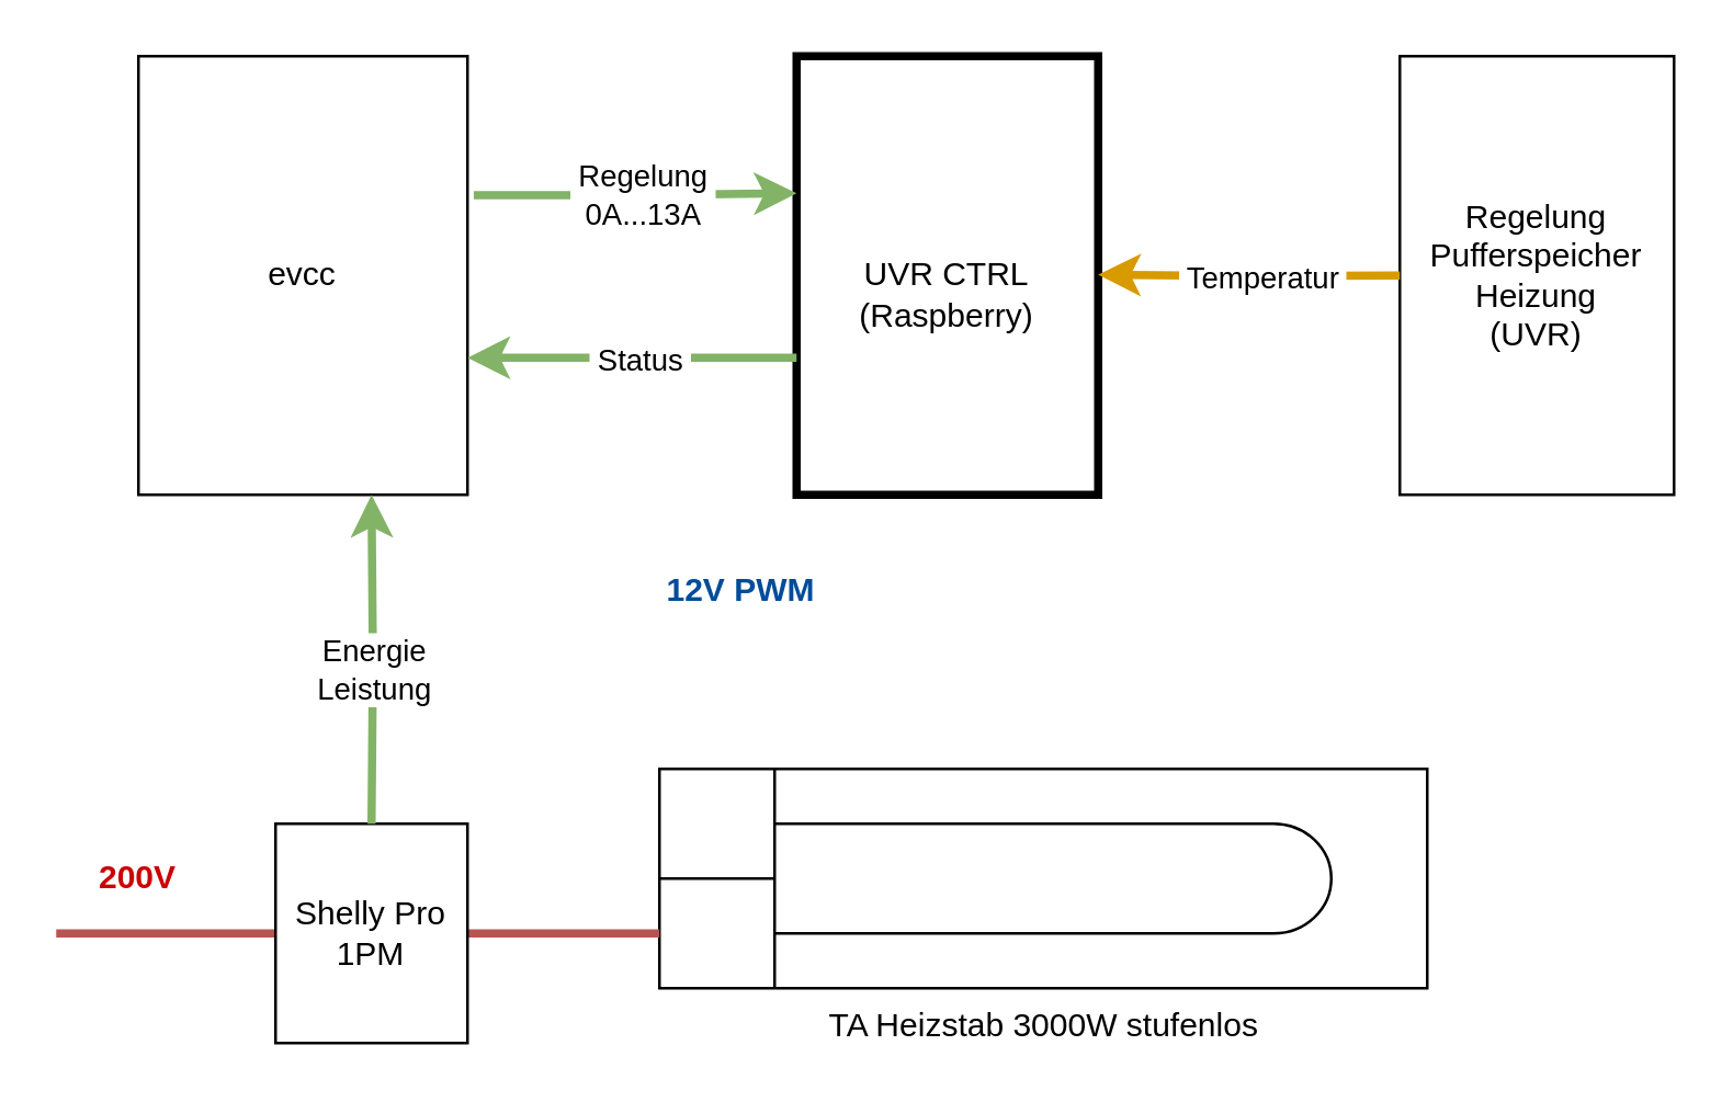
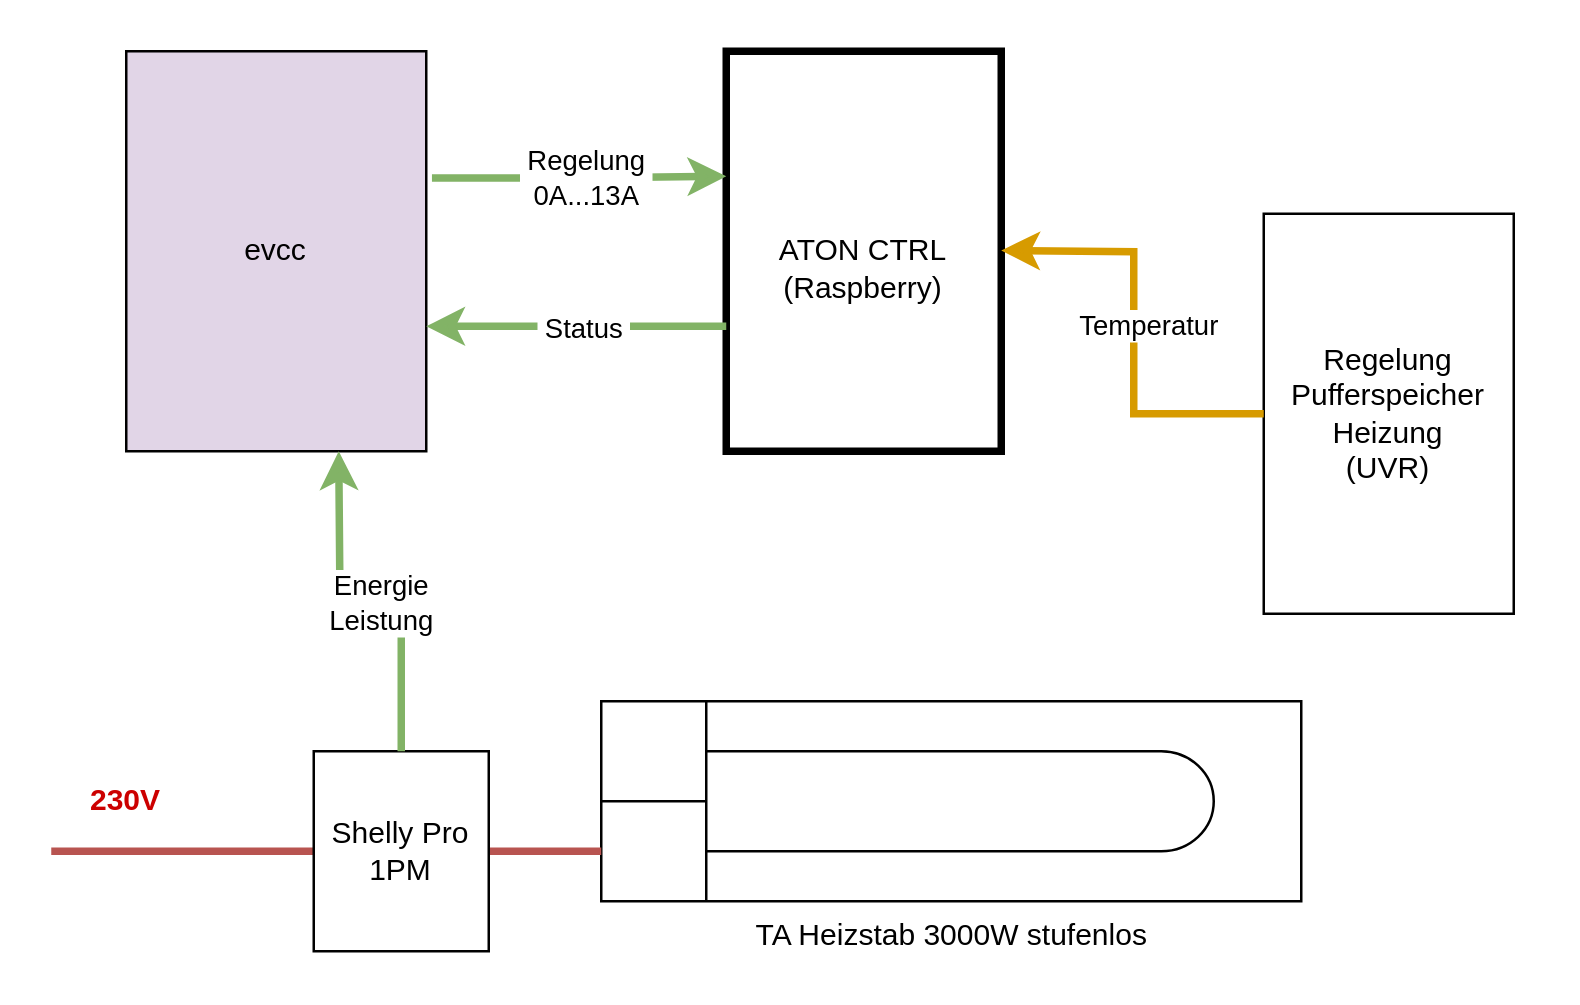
  <mxCell id="0" />
  <mxCell id="1" parent="0" />
- <mxCell id="2" value="&lt;div&gt;&lt;br&gt;&lt;/div&gt;UVR CTRL&lt;div&gt;(Raspberry)&lt;/div&gt;" style="rounded=0;whiteSpace=wrap;html=1;strokeWidth=3;" vertex="1" parent="1"><mxGeometry x="290" y="20" width="110" height="160" as="geometry" /></mxCell>
- <mxCell id="3" value="&lt;div&gt;evcc&lt;/div&gt;" style="rounded=0;whiteSpace=wrap;html=1;" vertex="1" parent="1"><mxGeometry x="50" y="20" width="120" height="160" as="geometry" /></mxCell>
+ <mxCell id="2" value="&lt;div&gt;&lt;br&gt;&lt;/div&gt;ATON CTRL&lt;div&gt;(Raspberry)&lt;/div&gt;" style="rounded=0;whiteSpace=wrap;html=1;strokeWidth=3;" vertex="1" parent="1"><mxGeometry x="290" y="20" width="110" height="160" as="geometry" /></mxCell>
+ <mxCell id="3" value="&lt;div&gt;evcc&lt;/div&gt;" style="rounded=0;whiteSpace=wrap;html=1;fillColor=#e1d5e7;" vertex="1" parent="1"><mxGeometry x="50" y="20" width="120" height="160" as="geometry" /></mxCell>
  <mxCell id="4" value="TA Heizstab 3000W stufenlos" style="shape=mxgraph.pid.heat_exchangers.u_shaped_tubes_heat_exchanger;html=1;pointerEvents=1;align=center;verticalLabelPosition=bottom;verticalAlign=top;dashed=0;rotation=0;" vertex="1" parent="1"><mxGeometry x="240" y="280" width="280" height="80" as="geometry" /></mxCell>
  <mxCell id="5" style="edgeStyle=orthogonalEdgeStyle;rounded=0;orthogonalLoop=1;jettySize=auto;html=1;exitX=1.019;exitY=0.317;exitDx=0;exitDy=0;fillColor=#d5e8d4;strokeColor=#82b366;strokeWidth=3;exitPerimeter=0;" edge="1" parent="1" source="3"><mxGeometry relative="1" as="geometry"><mxPoint x="190" y="70" as="sourcePoint" /><mxPoint x="290" y="70" as="targetPoint" /></mxGeometry></mxCell>
  <mxCell id="6" value="&amp;nbsp;Regelung&amp;nbsp;&lt;div&gt;&amp;nbsp;0A...13A&amp;nbsp;&lt;/div&gt;" style="edgeLabel;html=1;align=center;verticalAlign=middle;resizable=0;points=[];" vertex="1" connectable="0" parent="5"><mxGeometry x="0.17" relative="1" as="geometry"><mxPoint x="-8" as="offset" /></mxGeometry></mxCell>
  <mxCell id="7" style="edgeStyle=orthogonalEdgeStyle;rounded=0;orthogonalLoop=1;jettySize=auto;html=1;exitX=1;exitY=0.25;exitDx=0;exitDy=0;startArrow=classic;startFill=1;endArrow=none;endFill=0;fillColor=#d5e8d4;strokeColor=#82b366;strokeWidth=3;" edge="1" parent="1"><mxGeometry relative="1" as="geometry"><mxPoint x="170" y="130" as="sourcePoint" /><mxPoint x="290" y="130" as="targetPoint" /></mxGeometry></mxCell>
  <mxCell id="8" value="&amp;nbsp;Status&amp;nbsp;" style="edgeLabel;html=1;align=center;verticalAlign=middle;resizable=0;points=[];" vertex="1" connectable="0" parent="7"><mxGeometry x="0.17" relative="1" as="geometry"><mxPoint x="-8" as="offset" /></mxGeometry></mxCell>
  <mxCell id="9" value="" style="endArrow=none;html=1;rounded=0;endFill=0;strokeWidth=3;fillColor=#f8cecc;strokeColor=#b85450;" edge="1" parent="1" source="12"><mxGeometry width="50" height="50" relative="1" as="geometry"><mxPoint x="-10" y="340" as="sourcePoint" /><mxPoint x="240" y="340" as="targetPoint" /></mxGeometry></mxCell>
- <mxCell id="10" value="12V PWM" style="text;strokeColor=none;align=center;fillColor=none;html=1;verticalAlign=middle;whiteSpace=wrap;rounded=0;fontColor=#004C99;fontStyle=1" vertex="1" parent="1"><mxGeometry x="240" y="200" width="60" height="30" as="geometry" /></mxCell>
  <mxCell id="11" value="" style="endArrow=none;html=1;rounded=0;endFill=0;strokeWidth=3;fillColor=#f8cecc;strokeColor=#b85450;entryX=0;entryY=0.5;entryDx=0;entryDy=0;" edge="1" parent="1" target="12"><mxGeometry width="50" height="50" relative="1" as="geometry"><mxPoint x="20" y="340" as="sourcePoint" /><mxPoint x="70" y="340" as="targetPoint" /></mxGeometry></mxCell>
- <mxCell id="12" value="Shelly Pro 1PM" style="rounded=0;whiteSpace=wrap;html=1;" vertex="1" parent="1"><mxGeometry x="100" y="300" width="70" height="80" as="geometry" /></mxCell>
- <mxCell id="13" value="200V" style="text;strokeColor=none;align=center;fillColor=none;html=1;verticalAlign=middle;whiteSpace=wrap;rounded=0;fontColor=#CC0000;fontStyle=1" vertex="1" parent="1"><mxGeometry x="20" y="305" width="60" height="30" as="geometry" /></mxCell>
- <mxCell id="14" value="&lt;div&gt;Regelung&lt;/div&gt;&lt;div&gt;Pufferspeicher&lt;br&gt;Heizung&lt;/div&gt;&lt;div&gt;(UVR)&lt;/div&gt;" style="rounded=0;whiteSpace=wrap;html=1;" vertex="1" parent="1"><mxGeometry x="510" y="20" width="100" height="160" as="geometry" /></mxCell>
+ <mxCell id="12" value="Shelly Pro 1PM" style="rounded=0;whiteSpace=wrap;html=1;" vertex="1" parent="1"><mxGeometry x="125" y="300" width="70" height="80" as="geometry" /></mxCell>
+ <mxCell id="13" value="230V" style="text;strokeColor=none;align=center;fillColor=none;html=1;verticalAlign=middle;whiteSpace=wrap;rounded=0;fontColor=#CC0000;fontStyle=1" vertex="1" parent="1"><mxGeometry x="20" y="305" width="60" height="30" as="geometry" /></mxCell>
+ <mxCell id="14" value="&lt;div&gt;Regelung&lt;/div&gt;&lt;div&gt;Pufferspeicher&lt;br&gt;Heizung&lt;/div&gt;&lt;div&gt;(UVR)&lt;/div&gt;" style="rounded=0;whiteSpace=wrap;html=1;" vertex="1" parent="1"><mxGeometry x="505" y="85" width="100" height="160" as="geometry" /></mxCell>
  <mxCell id="15" style="edgeStyle=orthogonalEdgeStyle;rounded=0;orthogonalLoop=1;jettySize=auto;html=1;exitX=1;exitY=0.25;exitDx=0;exitDy=0;startArrow=classic;startFill=1;endArrow=none;endFill=0;fillColor=#ffe6cc;strokeColor=#d79b00;strokeWidth=3;entryX=0;entryY=0.5;entryDx=0;entryDy=0;" edge="1" parent="1" target="14"><mxGeometry relative="1" as="geometry"><mxPoint x="400" y="99.71" as="sourcePoint" /><mxPoint x="470" y="100" as="targetPoint" /></mxGeometry></mxCell>
  <mxCell id="16" value="&amp;nbsp;Temperatur&amp;nbsp;" style="edgeLabel;html=1;align=center;verticalAlign=middle;resizable=0;points=[];" vertex="1" connectable="0" parent="15"><mxGeometry x="-0.023" y="-1" relative="1" as="geometry"><mxPoint x="6" y="-1" as="offset" /></mxGeometry></mxCell>
  <mxCell id="17" style="edgeStyle=orthogonalEdgeStyle;rounded=0;orthogonalLoop=1;jettySize=auto;html=1;startArrow=classic;startFill=1;endArrow=none;endFill=0;fillColor=#d5e8d4;strokeColor=#82b366;strokeWidth=3;" edge="1" parent="1" target="12"><mxGeometry relative="1" as="geometry"><mxPoint x="135" y="180" as="sourcePoint" /><mxPoint x="520" y="110" as="targetPoint" /></mxGeometry></mxCell>
  <mxCell id="18" value="Energie&lt;div&gt;Leistung&lt;/div&gt;" style="edgeLabel;html=1;align=center;verticalAlign=middle;resizable=0;points=[];" vertex="1" connectable="0" parent="17"><mxGeometry x="0.066" relative="1" as="geometry"><mxPoint as="offset" /></mxGeometry></mxCell>
